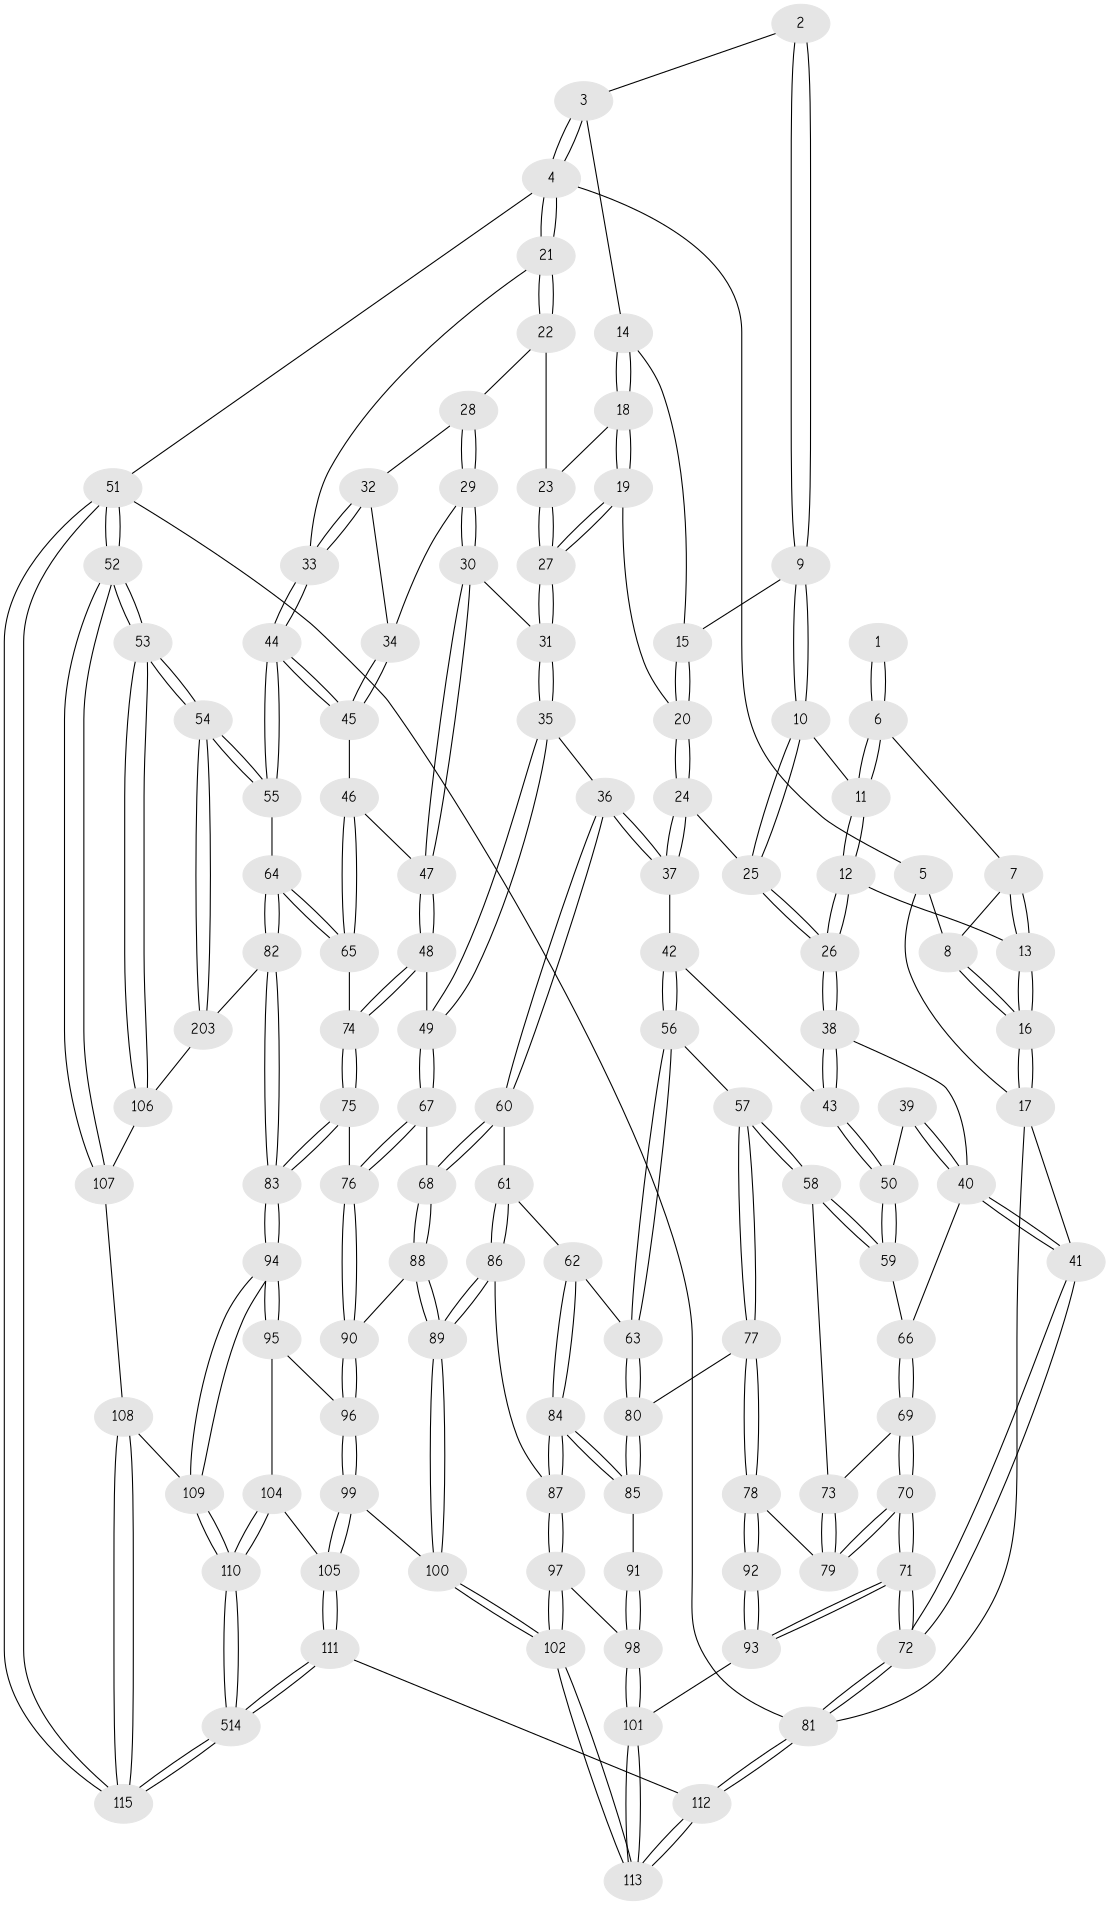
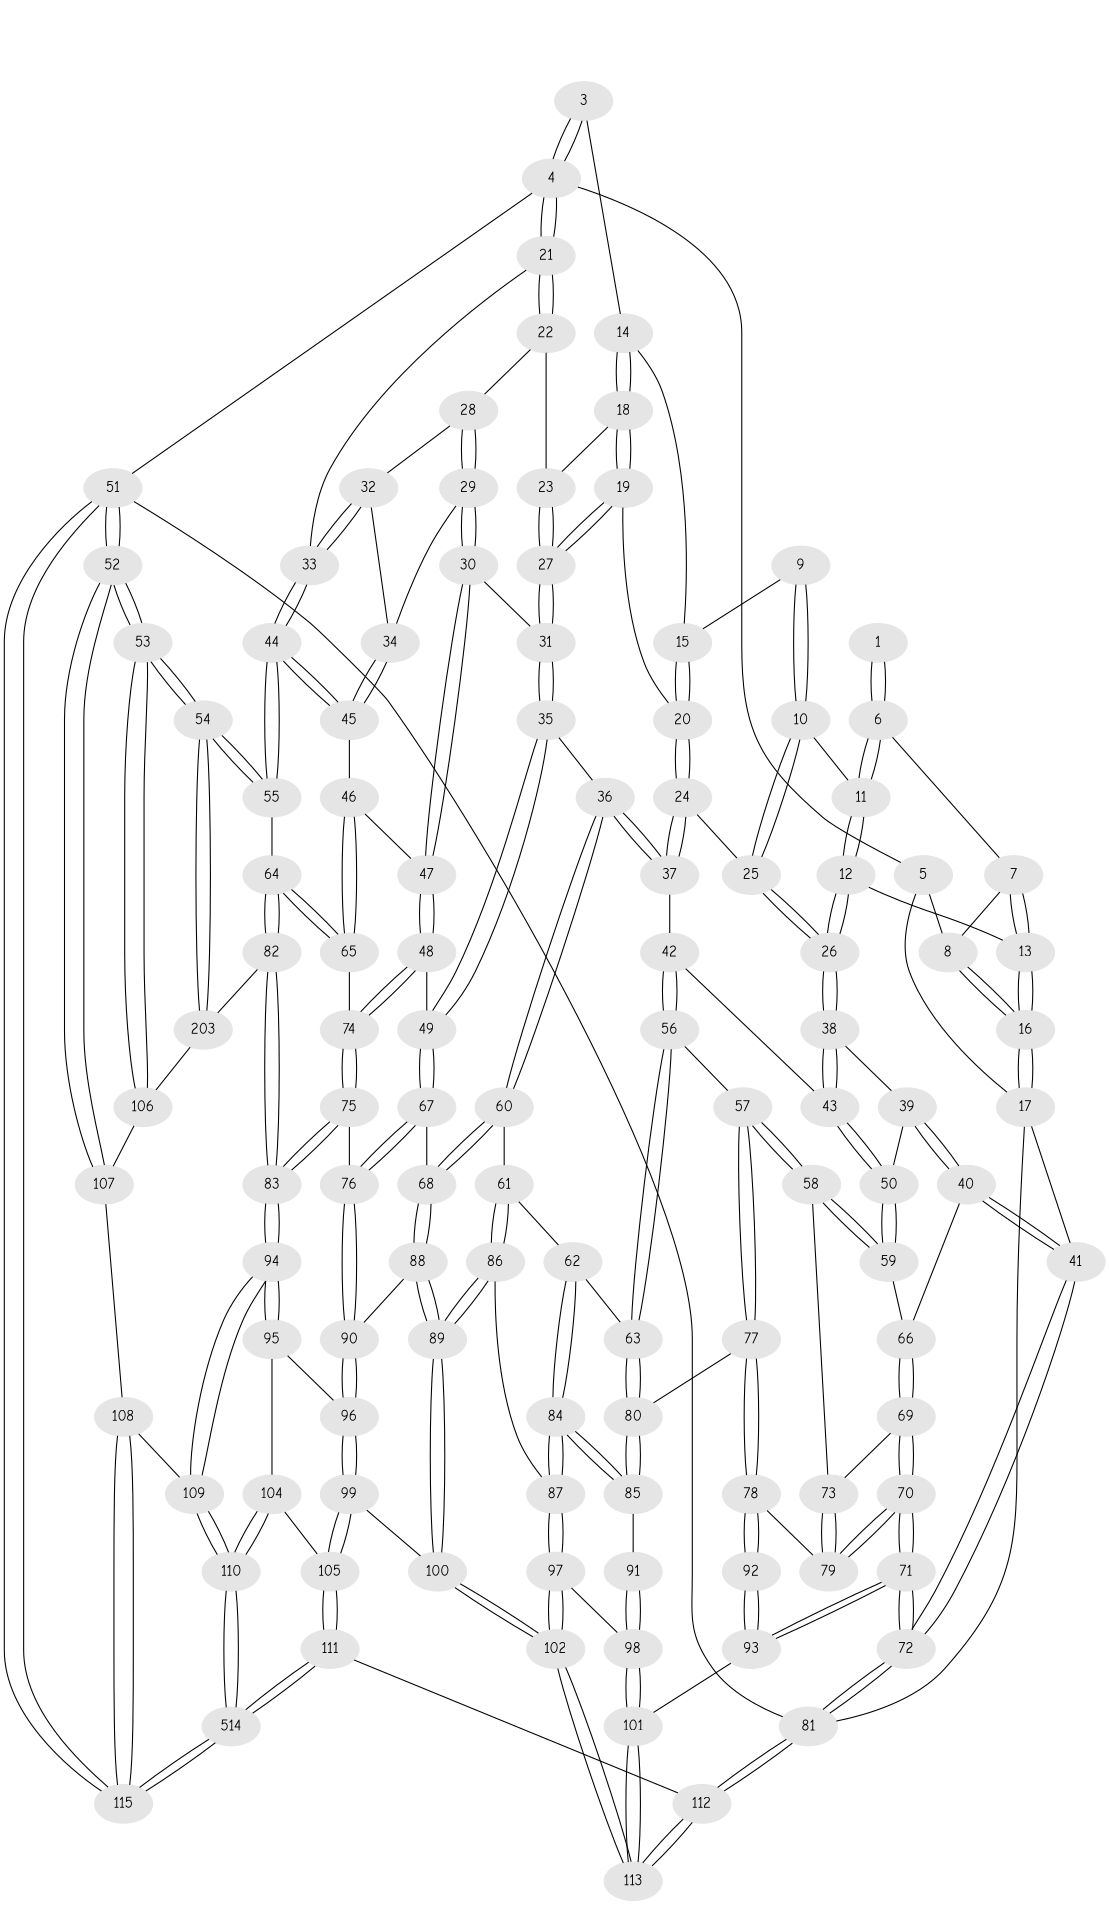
  graph {
    fontname="Comic Neue"
    node [color=gray90 fontname="Comic Neue" style=filled]
    edge [fontname="Comic Neue"]
    1
    6
-   2
    3
    9
    7
    11
    4
    14
    10
    15
    5
    21
    51
    18
    8
    17
    22
    33
    81
    52
    115
    16
    41
    13
    12
    25
    20
    26
    38
    19
    23
    24
    72
    112
    27
    31
    37
    28
    44
    29
    32
    42
    39
    43
    35
    30
    34
    47
    45
    48
    36
    49
    55
    46
    60
    67
    61
    68
    56
    40
    50
    66
    59
    69
    57
    63
    64
    65
    74
    75
    76
    53
    107
    54
    106
    108
    n78 [label=203]
    82
    58
    77
    80
    73
    78
    79
    62
    86
    88
    84
    87
    89
    85
    83
    70
    90
    71
    93
    101
    94
    96
    92
    91
    113
    95
    109
    97
    98
    100
    102
    99
    104
    110
    105
    111
    n115 [label=514]
    1 -- 6
    1 -- 6
    6 -- 7
    6 -- 11
    6 -- 11
-   2 -- 3
-   2 -- 9
-   2 -- 9
    3 -- 4
    3 -- 4
    3 -- 14
    9 -- 10
    9 -- 10
    9 -- 15
    7 -- 8
    7 -- 13
    7 -- 13
    11 -- 12
    11 -- 12
    4 -- 5
    4 -- 21
    4 -- 21
    4 -- 51
    14 -- 15
    14 -- 18
    14 -- 18
    10 -- 11
    10 -- 25
    10 -- 25
    15 -- 20
    15 -- 20
    5 -- 8
    5 -- 17
    21 -- 22
    21 -- 22
    21 -- 33
    51 -- 81
    51 -- 52
    51 -- 52
    51 -- 115
    51 -- 115
    18 -- 19
    18 -- 19
    18 -- 23
    8 -- 16
    8 -- 16
    17 -- 81
    17 -- 41
    22 -- 23
    22 -- 28
    33 -- 44
    33 -- 44
    81 -- 112
    81 -- 112
    52 -- 53
    52 -- 53
    52 -- 107
    52 -- 107
    16 -- 17
    16 -- 17
    41 -- 72
    41 -- 72
    13 -- 16
    13 -- 16
    12 -- 13
    12 -- 26
    12 -- 26
    25 -- 26
    25 -- 26
    20 -- 24
    20 -- 24
    26 -- 38
    26 -- 38
-   38 -- 40
+   38 -- 39
    38 -- 43
    38 -- 43
    19 -- 20
    19 -- 27
    19 -- 27
    23 -- 27
    23 -- 27
    24 -- 25
    24 -- 37
    24 -- 37
    72 -- 81
    72 -- 81
    112 -- 113
    112 -- 113
    27 -- 31
    27 -- 31
    31 -- 35
    31 -- 35
    37 -- 42
    28 -- 29
    28 -- 29
    28 -- 32
    44 -- 45
    44 -- 45
    44 -- 55
    44 -- 55
    29 -- 30
    29 -- 30
    29 -- 34
    32 -- 33
    32 -- 33
    32 -- 34
    42 -- 43
    42 -- 56
    42 -- 56
    39 -- 40
    39 -- 40
    39 -- 50
    43 -- 50
    43 -- 50
    35 -- 36
    35 -- 49
    35 -- 49
    30 -- 31
    30 -- 47
    30 -- 47
    34 -- 45
    34 -- 45
    47 -- 48
    47 -- 48
    45 -- 46
    48 -- 49
    48 -- 74
    48 -- 74
    36 -- 37
    36 -- 37
    36 -- 60
    36 -- 60
    49 -- 67
    49 -- 67
    55 -- 64
    46 -- 47
    46 -- 65
    46 -- 65
    60 -- 61
    60 -- 68
    60 -- 68
    67 -- 68
    67 -- 76
    67 -- 76
    61 -- 62
    61 -- 86
    61 -- 86
    68 -- 88
    68 -- 88
    56 -- 57
    56 -- 63
    56 -- 63
    40 -- 41
    40 -- 41
    40 -- 66
    50 -- 59
    50 -- 59
    66 -- 69
    66 -- 69
    59 -- 66
    69 -- 73
    69 -- 70
    69 -- 70
    57 -- 58
    57 -- 58
    57 -- 77
    57 -- 77
    63 -- 80
    63 -- 80
    64 -- 65
    64 -- 65
    64 -- 82
    64 -- 82
    65 -- 74
    74 -- 75
    74 -- 75
    75 -- 76
    75 -- 83
    75 -- 83
    76 -- 90
    76 -- 90
    53 -- 54
    53 -- 54
    53 -- 106
    53 -- 106
    107 -- 108
    54 -- 55
    54 -- 55
    54 -- n78
    54 -- n78
    106 -- 107
    108 -- 115
    108 -- 115
    108 -- 109
    n78 -- 106
    82 -- n78
    82 -- 83
    82 -- 83
    58 -- 59
    58 -- 59
    58 -- 73
    77 -- 80
    77 -- 78
    77 -- 78
    80 -- 85
    80 -- 85
    73 -- 79
    73 -- 79
    78 -- 79
    78 -- 92
    78 -- 92
    62 -- 63
    62 -- 84
    62 -- 84
    86 -- 87
    86 -- 89
    86 -- 89
    88 -- 89
    88 -- 89
    88 -- 90
    84 -- 87
    84 -- 87
    84 -- 85
    84 -- 85
    87 -- 97
    87 -- 97
    89 -- 100
    89 -- 100
    85 -- 91
    83 -- 94
    83 -- 94
    70 -- 79
    70 -- 79
    70 -- 71
    70 -- 71
    90 -- 96
    90 -- 96
    71 -- 72
    71 -- 72
    71 -- 93
    71 -- 93
    93 -- 101
    101 -- 113
    101 -- 113
    94 -- 95
    94 -- 95
    94 -- 109
    94 -- 109
    96 -- 99
    96 -- 99
    92 -- 93
    92 -- 93
    91 -- 98
    91 -- 98
    95 -- 96
    95 -- 104
    109 -- 110
    109 -- 110
    97 -- 98
    97 -- 102
    97 -- 102
    98 -- 101
    98 -- 101
    100 -- 102
    100 -- 102
    102 -- 113
    102 -- 113
    99 -- 100
    99 -- 105
    99 -- 105
    104 -- 110
    104 -- 110
    104 -- 105
    110 -- n115
    110 -- n115
    105 -- 111
    105 -- 111
    111 -- 112
    111 -- n115
    111 -- n115
    n115 -- 115
    n115 -- 115
  }
